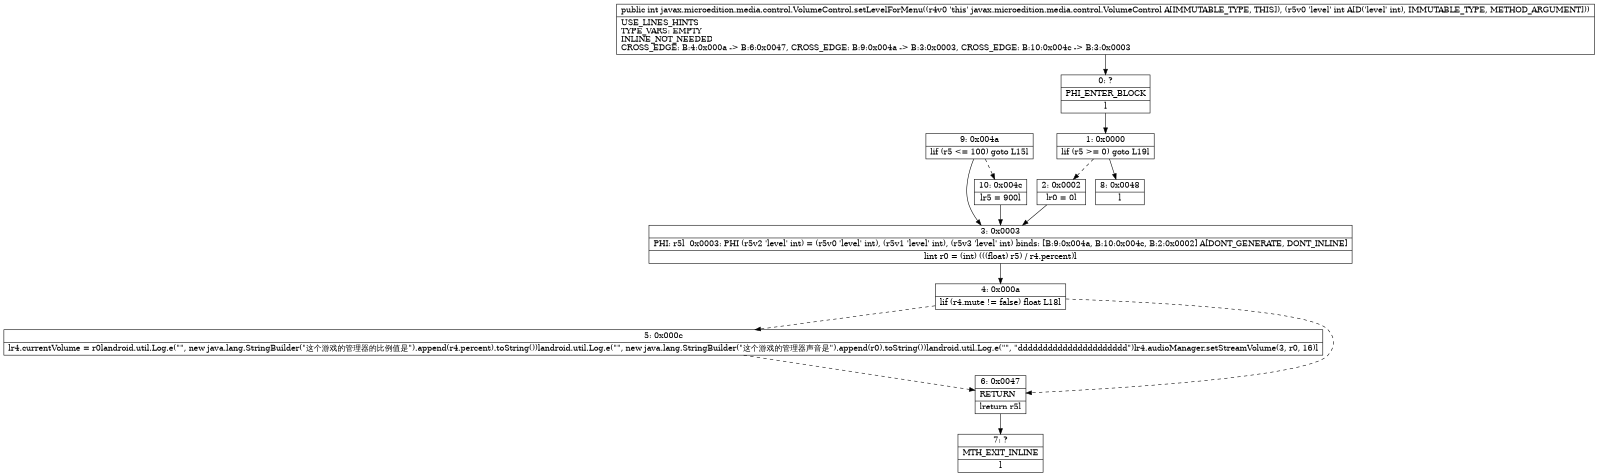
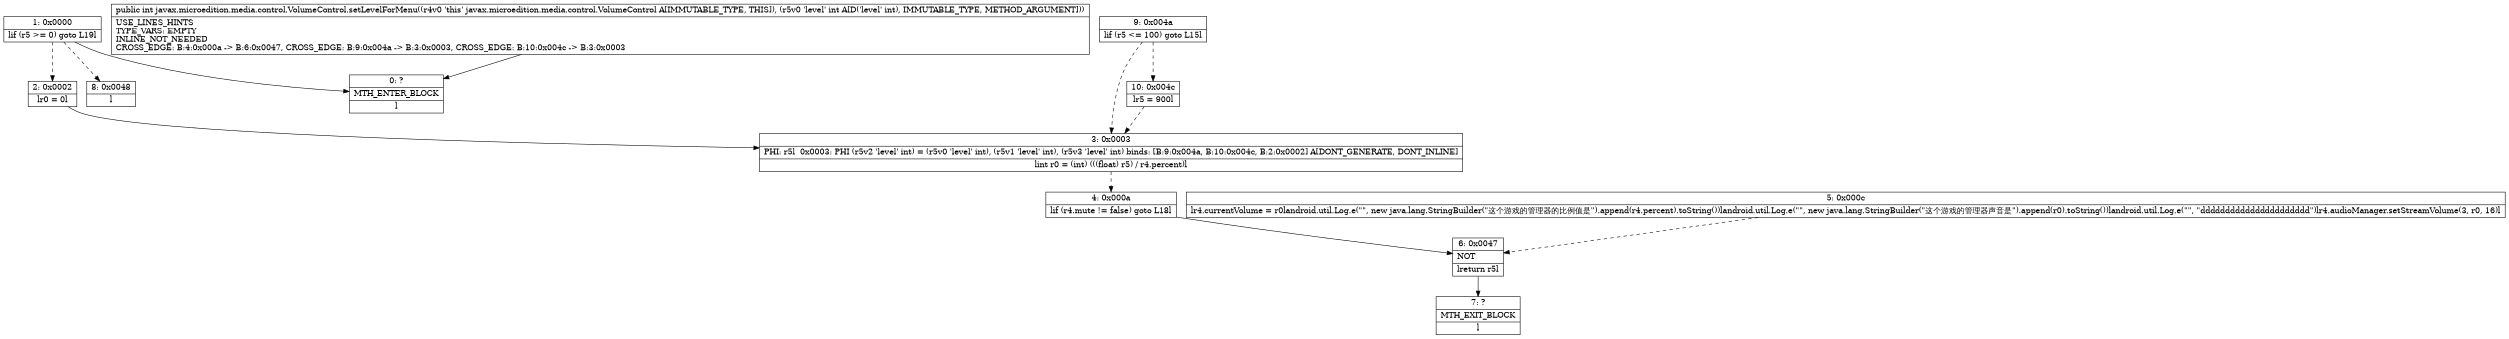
  digraph {
    node [shape=record]
-   n1 [label="{0\:\ ?|PHI_ENTER_BLOCK\l|l}"]
+   n1 [label="{0\:\ ?|MTH_ENTER_BLOCK\l|l}"]
    n2 [label="{1\:\ 0x0000|lif (r5 \>= 0) goto L19l}"]
    n3 [label="{2\:\ 0x0002|lr0 = 0l}"]
    n4 [label="{8\:\ 0x0048|l}"]
    n5 [label="{3\:\ 0x0003|PHI: r5l  0x0003: PHI (r5v2 'level' int) = (r5v0 'level' int), (r5v1 'level' int), (r5v3 'level' int) binds: [B:9:0x004a, B:10:0x004c, B:2:0x0002] A[DONT_GENERATE, DONT_INLINE]\l|lint r0 = (int) (((float) r5) \/ r4.percent)l}"]
-   n6 [label="{4\:\ 0x000a|lif (r4.mute != false) float L18l}"]
+   n6 [label="{4\:\ 0x000a|lif (r4.mute != false) goto L18l}"]
    n7 [label="{5\:\ 0x000c|lr4.currentVolume = r0landroid.util.Log.e(\"\", new java.lang.StringBuilder(\"这个游戏的管理器的比例值是\").append(r4.percent).toString())landroid.util.Log.e(\"\", new java.lang.StringBuilder(\"这个游戏的管理器声音是\").append(r0).toString())landroid.util.Log.e(\"\", \"dddddddddddddddddddddd\")lr4.audioManager.setStreamVolume(3, r0, 16)l}"]
-   n8 [label="{6\:\ 0x0047|RETURN\l|lreturn r5l}"]
-   n9 [label="{7\:\ ?|MTH_EXIT_INLINE\l|l}"]
+   n8 [label="{6\:\ 0x0047|NOT\l|lreturn r5l}"]
+   n9 [label="{7\:\ ?|MTH_EXIT_BLOCK\l|l}"]
    n10 [label="{9\:\ 0x004a|lif (r5 \<= 100) goto L15l}"]
    n11 [label="{10\:\ 0x004c|lr5 = 900l}"]
    n12 [label="{public int javax.microedition.media.control.VolumeControl.setLevelForMenu((r4v0 'this' javax.microedition.media.control.VolumeControl A[IMMUTABLE_TYPE, THIS]), (r5v0 'level' int A[D('level' int), IMMUTABLE_TYPE, METHOD_ARGUMENT]))  | USE_LINES_HINTS\lTYPE_VARS: EMPTY\lINLINE_NOT_NEEDED\lCROSS_EDGE: B:4:0x000a \-\> B:6:0x0047, CROSS_EDGE: B:9:0x004a \-\> B:3:0x0003, CROSS_EDGE: B:10:0x004c \-\> B:3:0x0003\l}"]
-   n1 -> n2
+   n2 -> n1
    n2 -> n3 [style=dashed]
-   n2 -> n4
+   n2 -> n4 [style=dashed]
    n3 -> n5
-   n5 -> n6
-   n6 -> n7 [style=dashed]
-   n6 -> n8 [style=dashed]
+   n5 -> n6 [style=dashed]
+   n6 -> n8
    n7 -> n8 [style=dashed]
    n8 -> n9
-   n10 -> n5
+   n10 -> n5 [style=dashed]
    n10 -> n11 [style=dashed]
-   n11 -> n5
+   n11 -> n5 [style=dashed]
    n12 -> n1
  }
